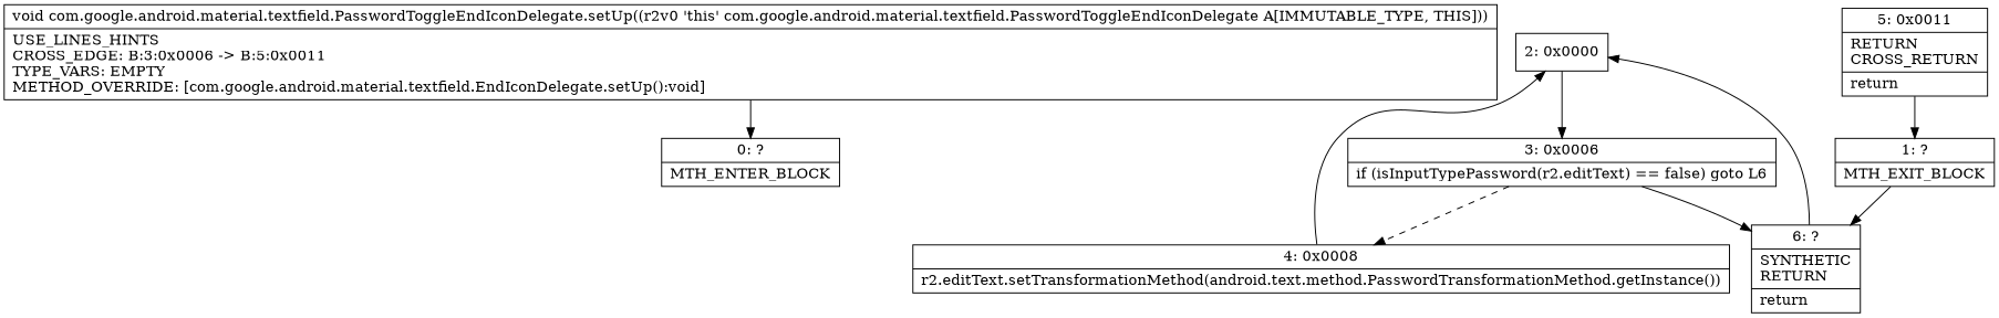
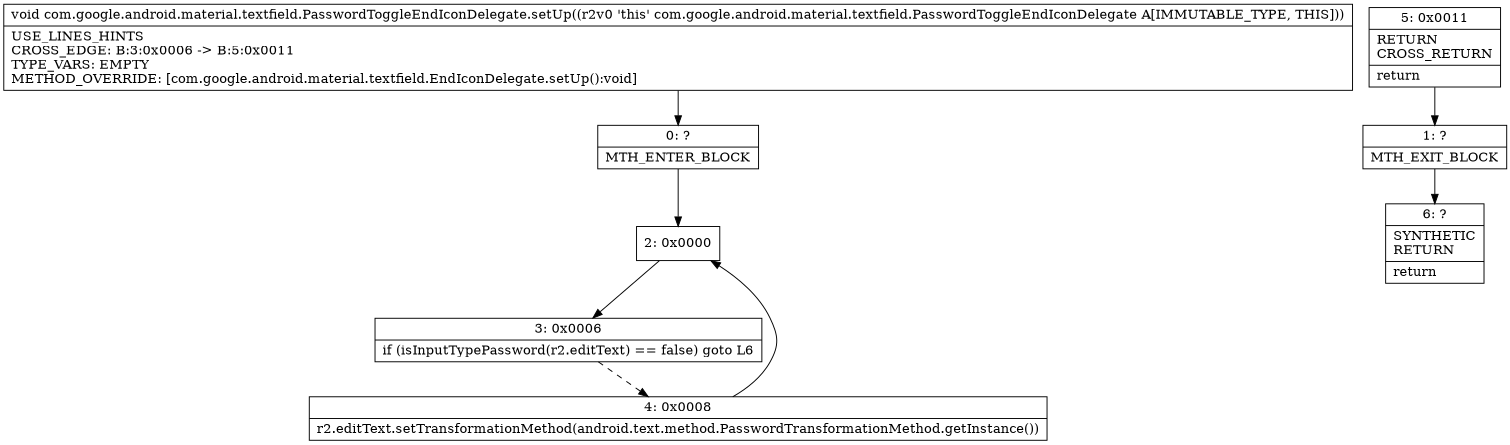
  digraph {
    node [shape=record]
    n1 [label="{0\:\ ?|MTH_ENTER_BLOCK\l}"]
    n2 [label="{2\:\ 0x0000}"]
    n3 [label="{3\:\ 0x0006|if (isInputTypePassword(r2.editText) == false) goto L6\l}"]
    n4 [label="{4\:\ 0x0008|r2.editText.setTransformationMethod(android.text.method.PasswordTransformationMethod.getInstance())\l}"]
    n5 [label="{6\:\ ?|SYNTHETIC\lRETURN\l|return\l}"]
    n6 [label="{5\:\ 0x0011|RETURN\lCROSS_RETURN\l|return\l}"]
    n7 [label="{1\:\ ?|MTH_EXIT_BLOCK\l}"]
    n8 [label="{void com.google.android.material.textfield.PasswordToggleEndIconDelegate.setUp((r2v0 'this' com.google.android.material.textfield.PasswordToggleEndIconDelegate A[IMMUTABLE_TYPE, THIS]))  | USE_LINES_HINTS\lCROSS_EDGE: B:3:0x0006 \-\> B:5:0x0011\lTYPE_VARS: EMPTY\lMETHOD_OVERRIDE: [com.google.android.material.textfield.EndIconDelegate.setUp():void]\l}"]
-   n5 -> n2
+   n1 -> n2
    n2 -> n3
    n3 -> n4 [style=dashed]
-   n3 -> n5
    n4 -> n2
    n6 -> n7
    n7 -> n5
    n8 -> n1
  }
